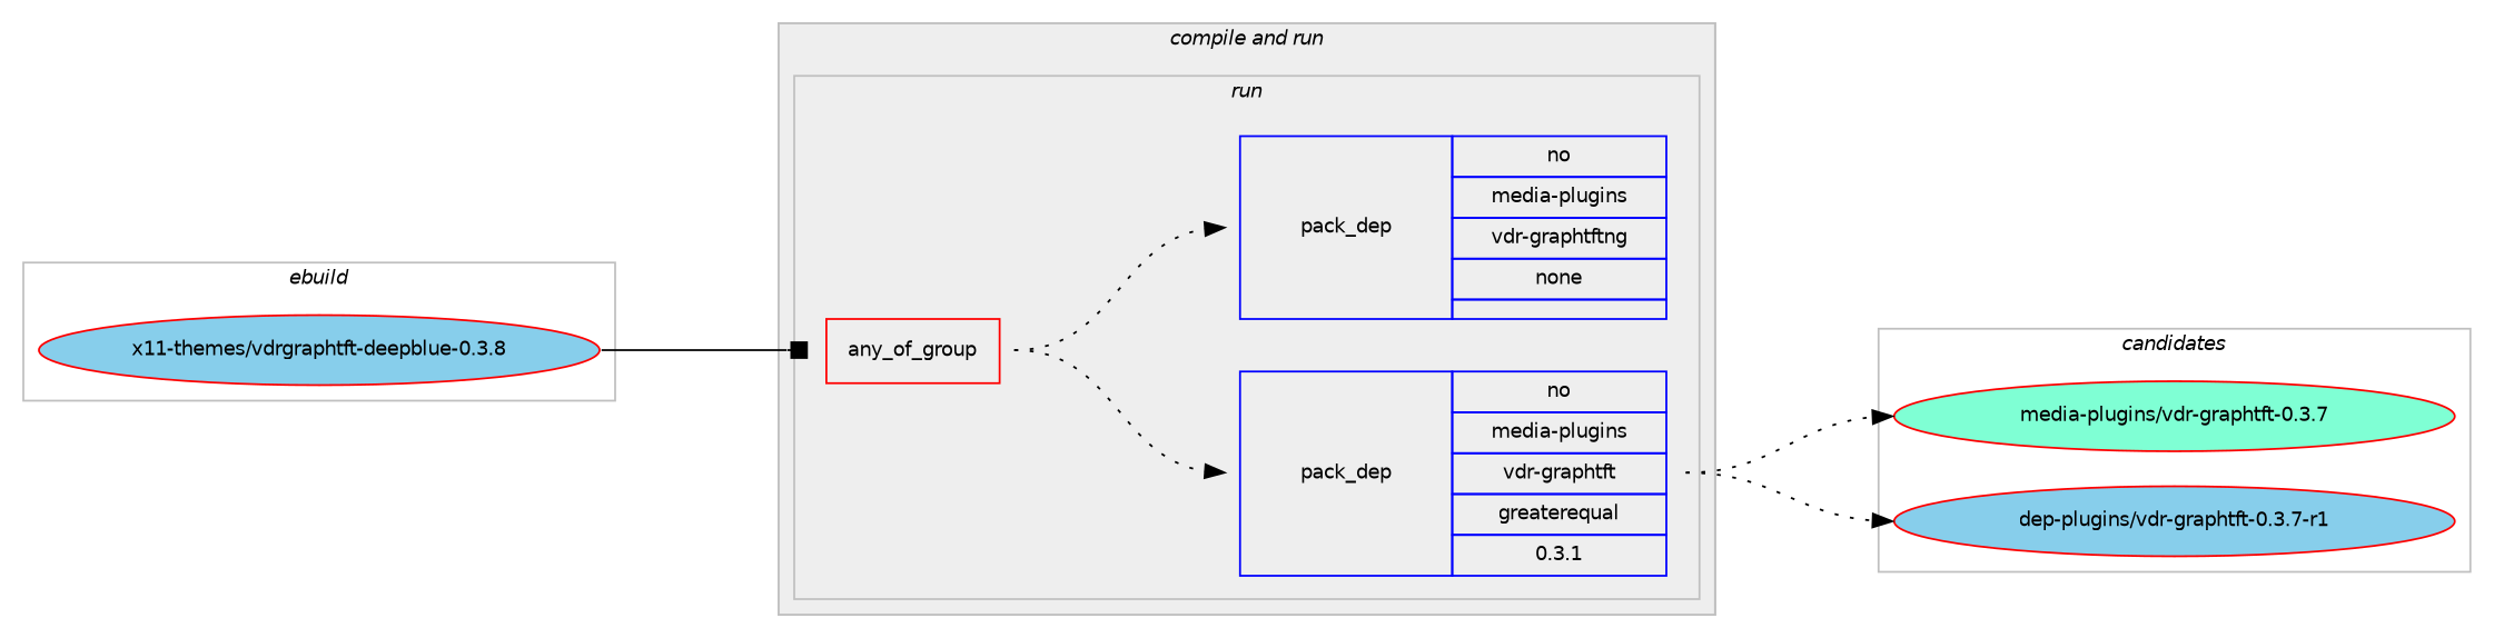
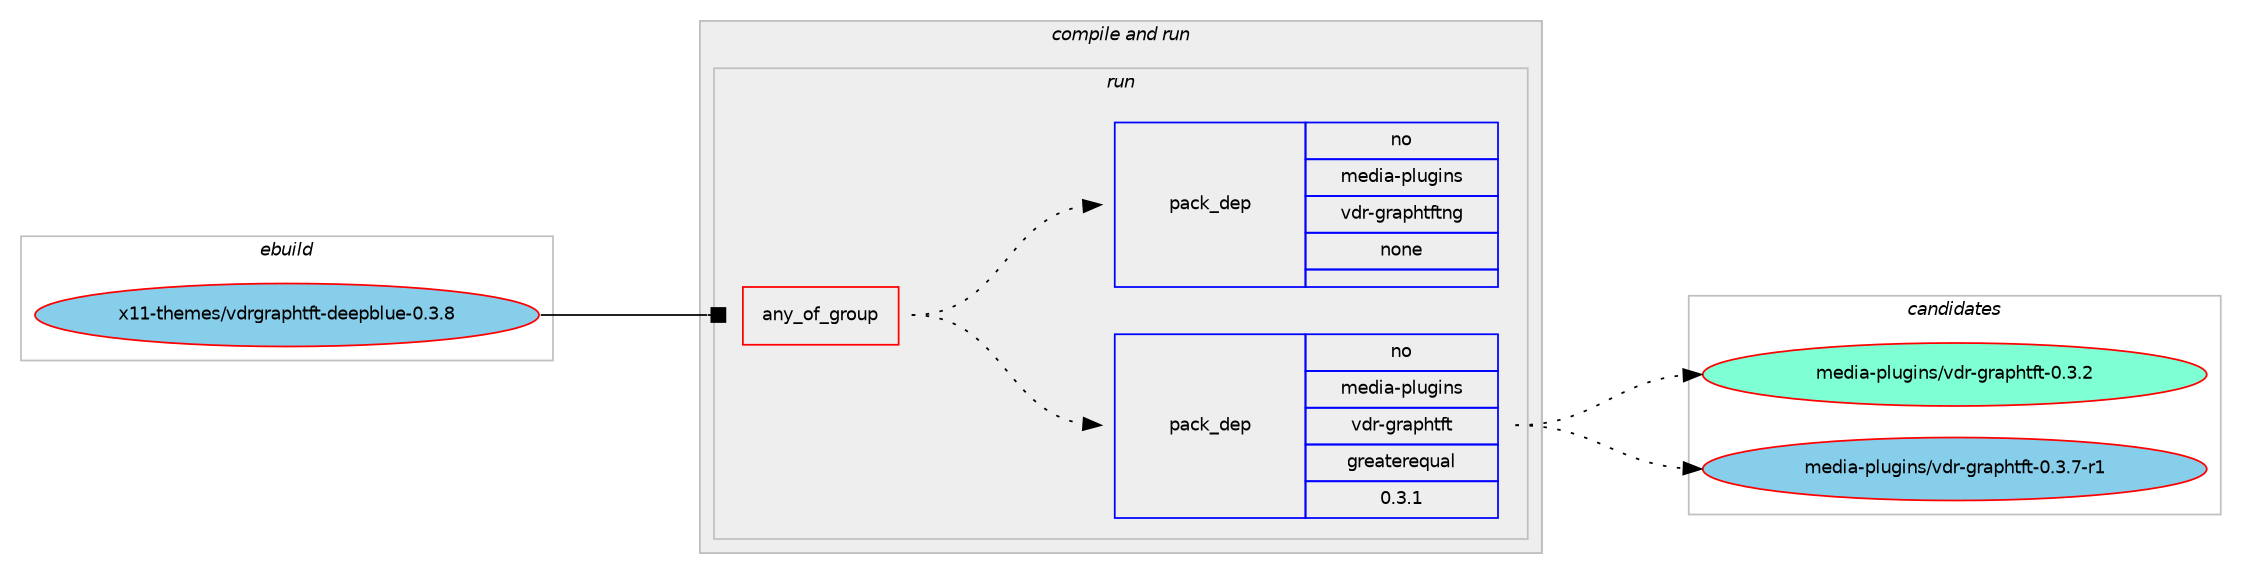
  digraph {
    compound=true
    concentrate=true
    fontname=Helvetica
    fontsize=10
    newrank=true
    rankdir=LR
    ranksep=1.5
    node [color=red fontname=Helvetica fontsize=10]
    edge [arrowhead=normal headport=w style=dotted tailport=e weight=20]
    n1 [fillcolor=skyblue label="x11-themes/vdrgraphtft-deepblue-0.3.8" style=filled width=4]
    n2 [color=blue label=<<TABLE BORDER="0" CELLBORDER="1" CELLSPACING="0" CELLPADDING="4" WIDTH="220"><TR><TD ROWSPAN="6" CELLPADDING="30">pack_dep</TD></TR><TR><TD WIDTH="110">no</TD></TR><TR><TD>media-plugins</TD></TR><TR><TD>vdr-graphtft</TD></TR><TR><TD>greaterequal</TD></TR><TR><TD>0.3.1</TD></TR></TABLE>> shape=none]
    n3 [color=blue label=<<TABLE BORDER="0" CELLBORDER="1" CELLSPACING="0" CELLPADDING="4" WIDTH="220"><TR><TD ROWSPAN="6" CELLPADDING="30">pack_dep</TD></TR><TR><TD WIDTH="110">no</TD></TR><TR><TD>media-plugins</TD></TR><TR><TD>vdr-graphtftng</TD></TR><TR><TD>none</TD></TR><TR><TD></TD></TR></TABLE>> shape=none]
    n4 [label=<<TABLE BORDER="0" CELLBORDER="1" CELLSPACING="0" CELLPADDING="4"><TR><TD CELLPADDING="10">any_of_group</TD></TR></TABLE>> shape=none]
-   n5 [fillcolor=aquamarine label="media-plugins/vdr-graphtft-0.3.7" style=filled width=4]
-   n6 [fillcolor=skyblue label="dep-plugins/vdr-graphtft-0.3.7-r1" style=filled width=4]
+   n5 [fillcolor=aquamarine label="media-plugins/vdr-graphtft-0.3.2" style=filled width=4]
+   n6 [fillcolor=skyblue label="media-plugins/vdr-graphtft-0.3.7-r1" style=filled width=4]
    subgraph cluster_1 {
      color=gray
      label=<<i>ebuild</i>>
      rank=same
      n1
    }
    subgraph cluster_2 {
      color=gray
      label=<<i>dependencies</i>>
      subgraph cluster_3 {
        color=gray
        fillcolor="#eeeeee"
        label=<<i>compile</i>>
        style=filled
      }
      subgraph cluster_4 {
        color=gray
        fillcolor="#eeeeee"
        label=<<i>compile and run</i>>
        style=filled
      }
      subgraph cluster_5 {
        color=gray
        fillcolor="#eeeeee"
        label=<<i>run</i>>
        style=filled
        subgraph sub_6 {
          color=gray
          fillcolor="#eeeeee"
          label=<<i>run</i>>
          style=filled
          n4
          subgraph sub_7 {
            color=gray
            fillcolor="#eeeeee"
            label=<<i>run</i>>
            style=filled
            n2
          }
          subgraph sub_8 {
            color=gray
            fillcolor="#eeeeee"
            label=<<i>run</i>>
            style=filled
            n3
          }
        }
      }
    }
    subgraph cluster_9 {
      color=gray
      label=<<i>candidates</i>>
      rank=same
      subgraph sub_10 {
        color=black
        label=<<i>candidates</i>>
        nodesep=1
        rank=same
        n5
        n6
      }
      subgraph sub_11 {
        color=black
        label=<<i>candidates</i>>
        nodesep=1
        rank=same
      }
    }
    n1 -> n4 [arrowhead=box style=solid]
    n2 -> n5 [weight=100]
    n2 -> n6 [weight=100]
    n4 -> n2
    n4 -> n3
  }
